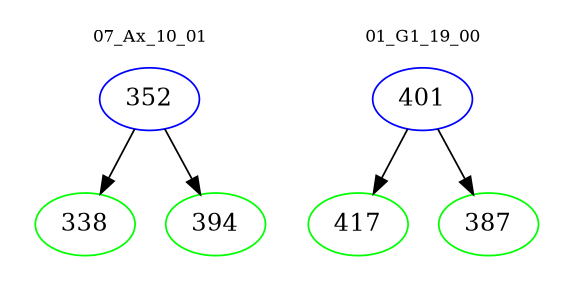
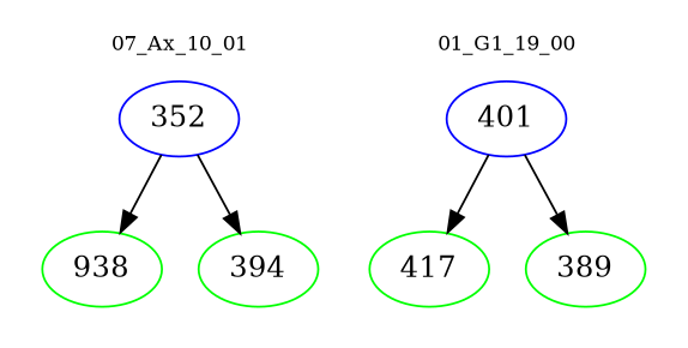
  digraph {
    node [color=green]
    edge [color=black]
    n1 [color=blue label=352]
-   n2 [label=338]
+   n2 [label=938]
    n3 [label=394]
    n4 [color=blue label=401]
    n5 [label=417]
-   n6 [label=387]
+   n6 [label=389]
    subgraph cluster_1 {
      color=white
      fontsize=10
      label="07_Ax_10_01"
      n1
      n2
      n3
    }
    subgraph cluster_2 {
      color=white
      fontsize=10
      label="01_G1_19_00"
      n4
      n5
      n6
    }
    n1 -> n2
    n1 -> n3
    n4 -> n5
    n4 -> n6
  }
